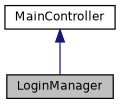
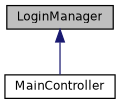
  digraph {
    node [color=black fontname=Helvetica fontsize=10 shape=record style=filled]
    n1 [fillcolor=grey75 fontcolor=black height=0.2 label=LoginManager width=0.4]
    n2 [fillcolor=white height=0.2 label=MainController width=0.4]
-   n2 -> n1 [color=midnightblue dir=back fontname=Helvetica fontsize=10 labelfontname=Helvetica labelfontsize=10 style=solid]
+   n1 -> n2 [color=midnightblue dir=back fontname=Helvetica fontsize=10 labelfontname=Helvetica labelfontsize=10 style=solid]
  }
